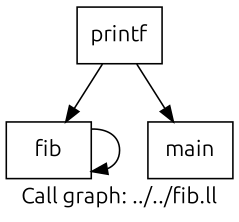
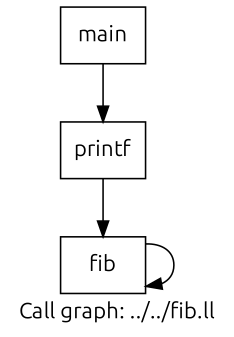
  digraph {
    fontname=Ubuntu
    label="Call graph: ../../fib.ll"
    node [fontname=Ubuntu shape=record]
    edge [fontname=Ubuntu]
    n1 [label="{fib}"]
    n2 [label="{main}"]
    n3 [label="{printf}"]
    n1 -> n1
-   n3 -> n2
+   n2 -> n3
    n3 -> n1
  }
